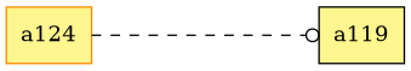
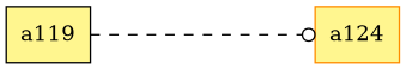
  digraph {
    rankdir=LR
    ranksep=2.0
    node [fillcolor=khaki1 shape=record style=filled]
    n1 [label="{a119}" color=black]
    n2 [label="{a124}" color=darkorange]
-   n2 -> n1 [style=dashed arrowhead=odot]
+   n1 -> n2 [style=dashed arrowhead=odot]
  }
